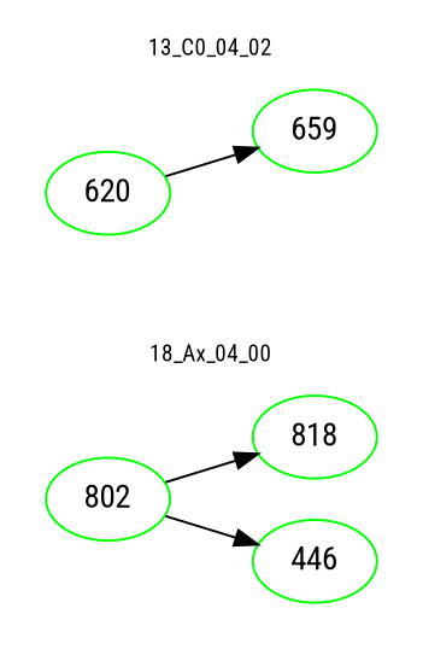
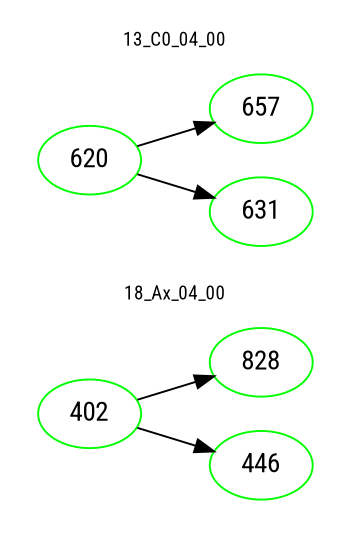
  digraph {
    fontname="Roboto Condensed"
    rankdir=LR
    node [color=green fontname="Roboto Condensed"]
    edge [color=black fontname="Roboto Condensed"]
-   n1 [label=802]
+   n1 [label=402]
    n2 [label=446]
-   n3 [label=818]
+   n3 [label=828]
    n4 [label=620]
-   n6 [label=659]
+   n5 [label=631]
+   n6 [label=657]
    subgraph cluster_1 {
      color=white
      fontsize=10
      label="18_Ax_04_00"
      n1
      n2
      n3
    }
    subgraph cluster_2 {
      color=white
      fontsize=10
-     label="13_C0_04_02"
+     label="13_C0_04_00"
      n4
+     n5
      n6
    }
    n1 -> n2
    n1 -> n3
+   n4 -> n5
    n4 -> n6
  }
